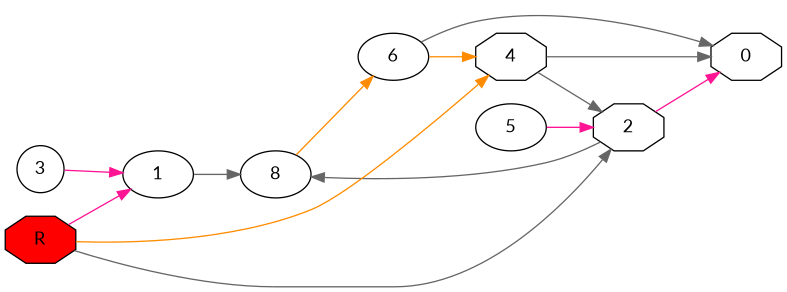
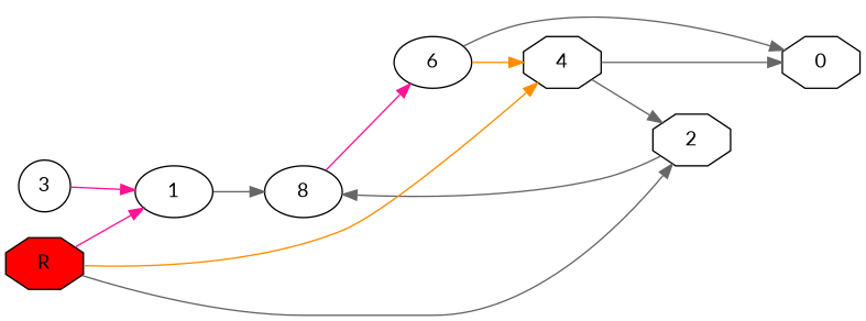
  digraph {
    fontname=Lato
    rankdir=LR
    node [fontname=Lato shape=ellipse]
    edge [color=gray40 fontname=Lato]
    1
    8
    2 [shape=octagon]
-   5
    n5 [label=0 shape=octagon]
    6
    3 [shape=circle]
    4 [shape=octagon]
    R [fillcolor="#ff0000" shape=octagon style=filled]
    1 -> 8
-   8 -> 6 [color=darkorange]
+   8 -> 6 [color=deeppink]
    2 -> 8
-   2 -> n5 [color=deeppink]
-   5 -> 2 [color=deeppink]
    6 -> n5
    6 -> 4 [color=darkorange]
    3 -> 1 [color=deeppink]
    4 -> 2
    4 -> n5
    R -> 1 [color=deeppink]
    R -> 2
    R -> 4 [color=darkorange]
  }
